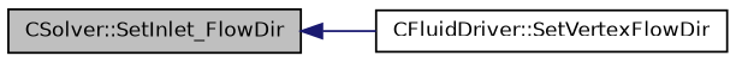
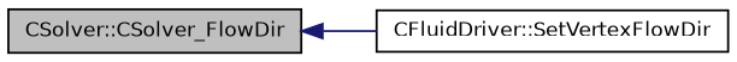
  digraph {
    rankdir=LR
    node [color=black fontname=Helvetica fontsize=10 shape=record style=filled]
-   n1 [fillcolor=grey75 fontcolor=black height=0.2 label="CSolver::SetInlet_FlowDir" width=0.4]
+   n1 [fillcolor=grey75 fontcolor=black height=0.2 label="CSolver::CSolver_FlowDir" width=0.4]
    n2 [fillcolor=white height=0.2 label="CFluidDriver::SetVertexFlowDir" width=0.4]
    n1 -> n2 [color=midnightblue dir=back fontname=Helvetica fontsize=10 labelfontname=Helvetica labelfontsize=10 style=solid]
  }
